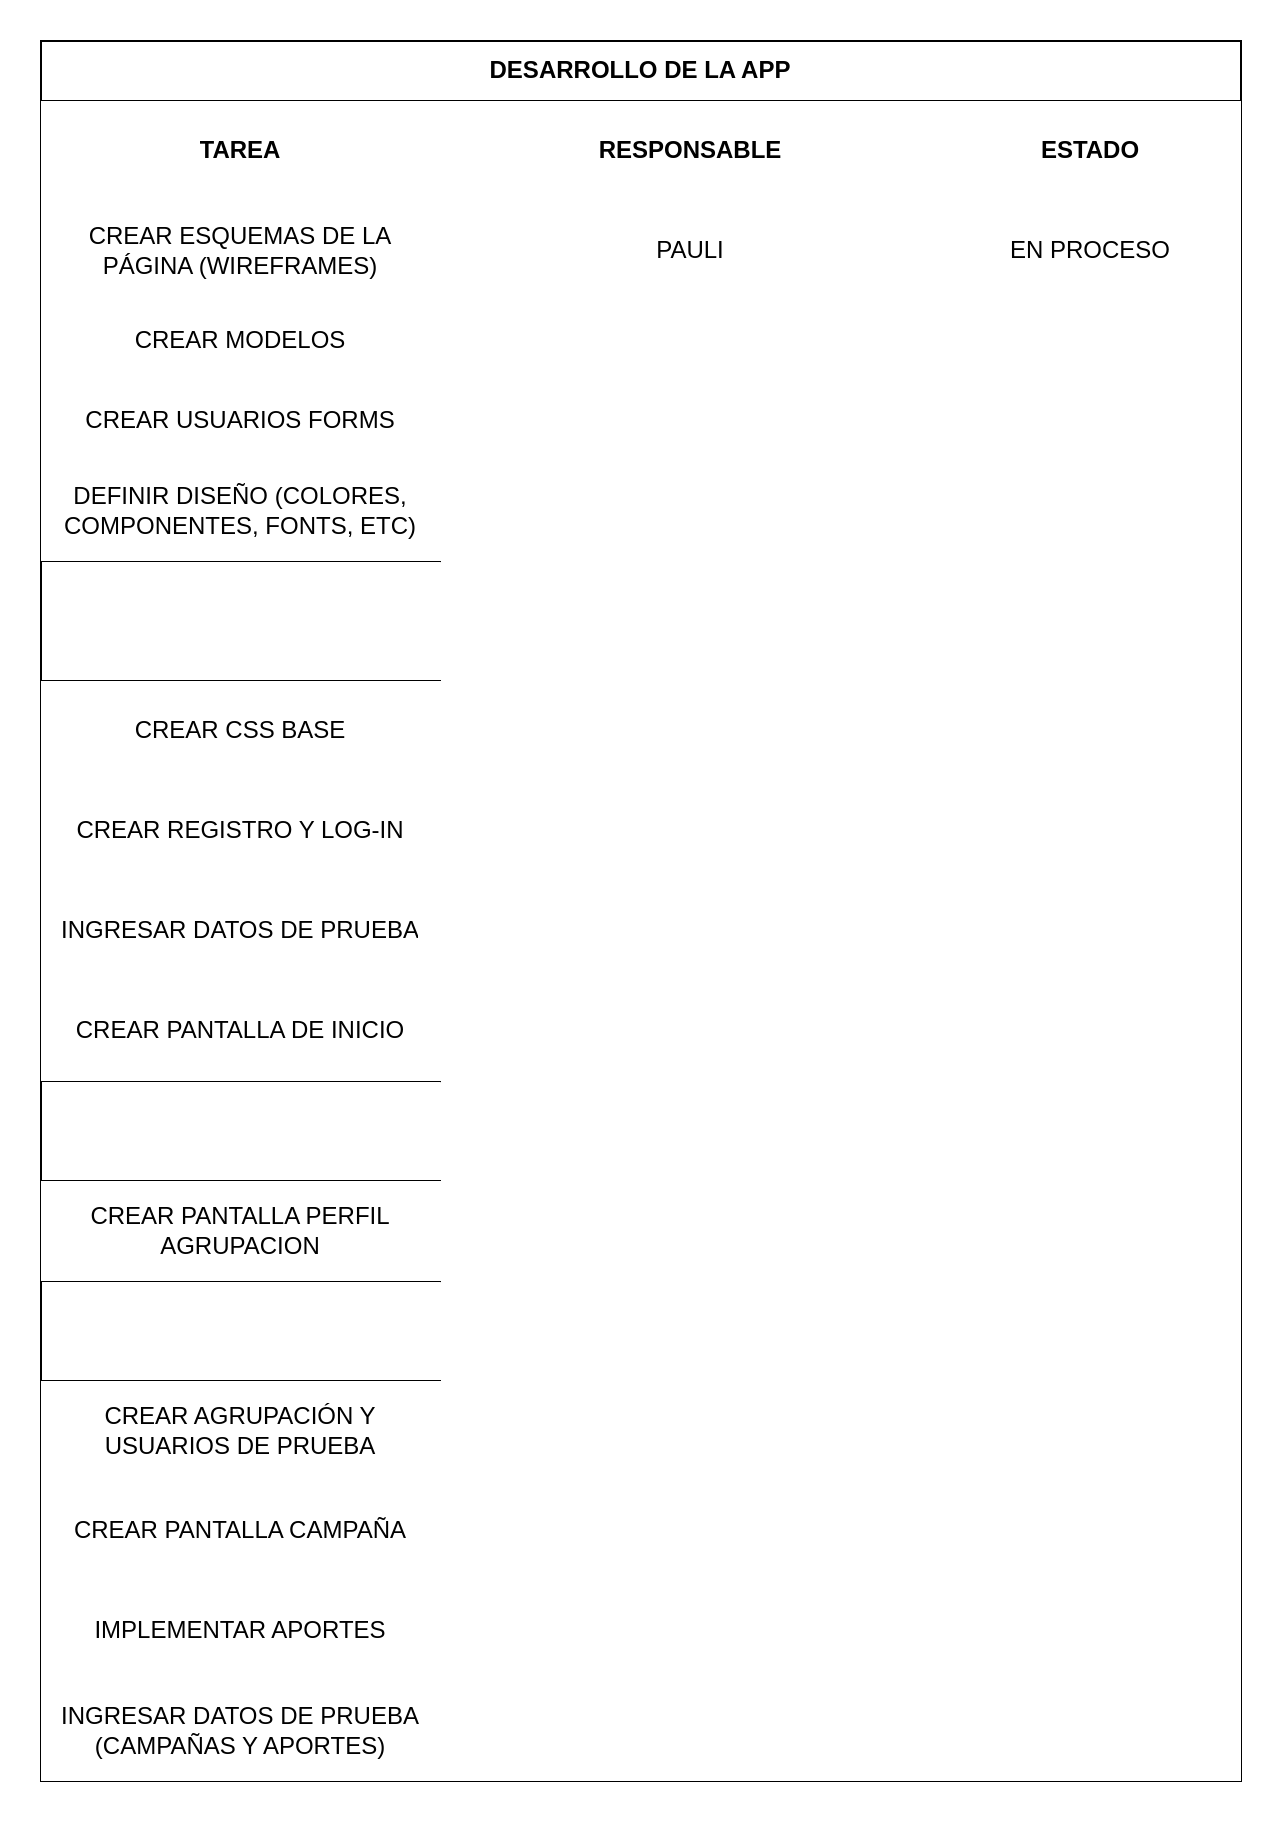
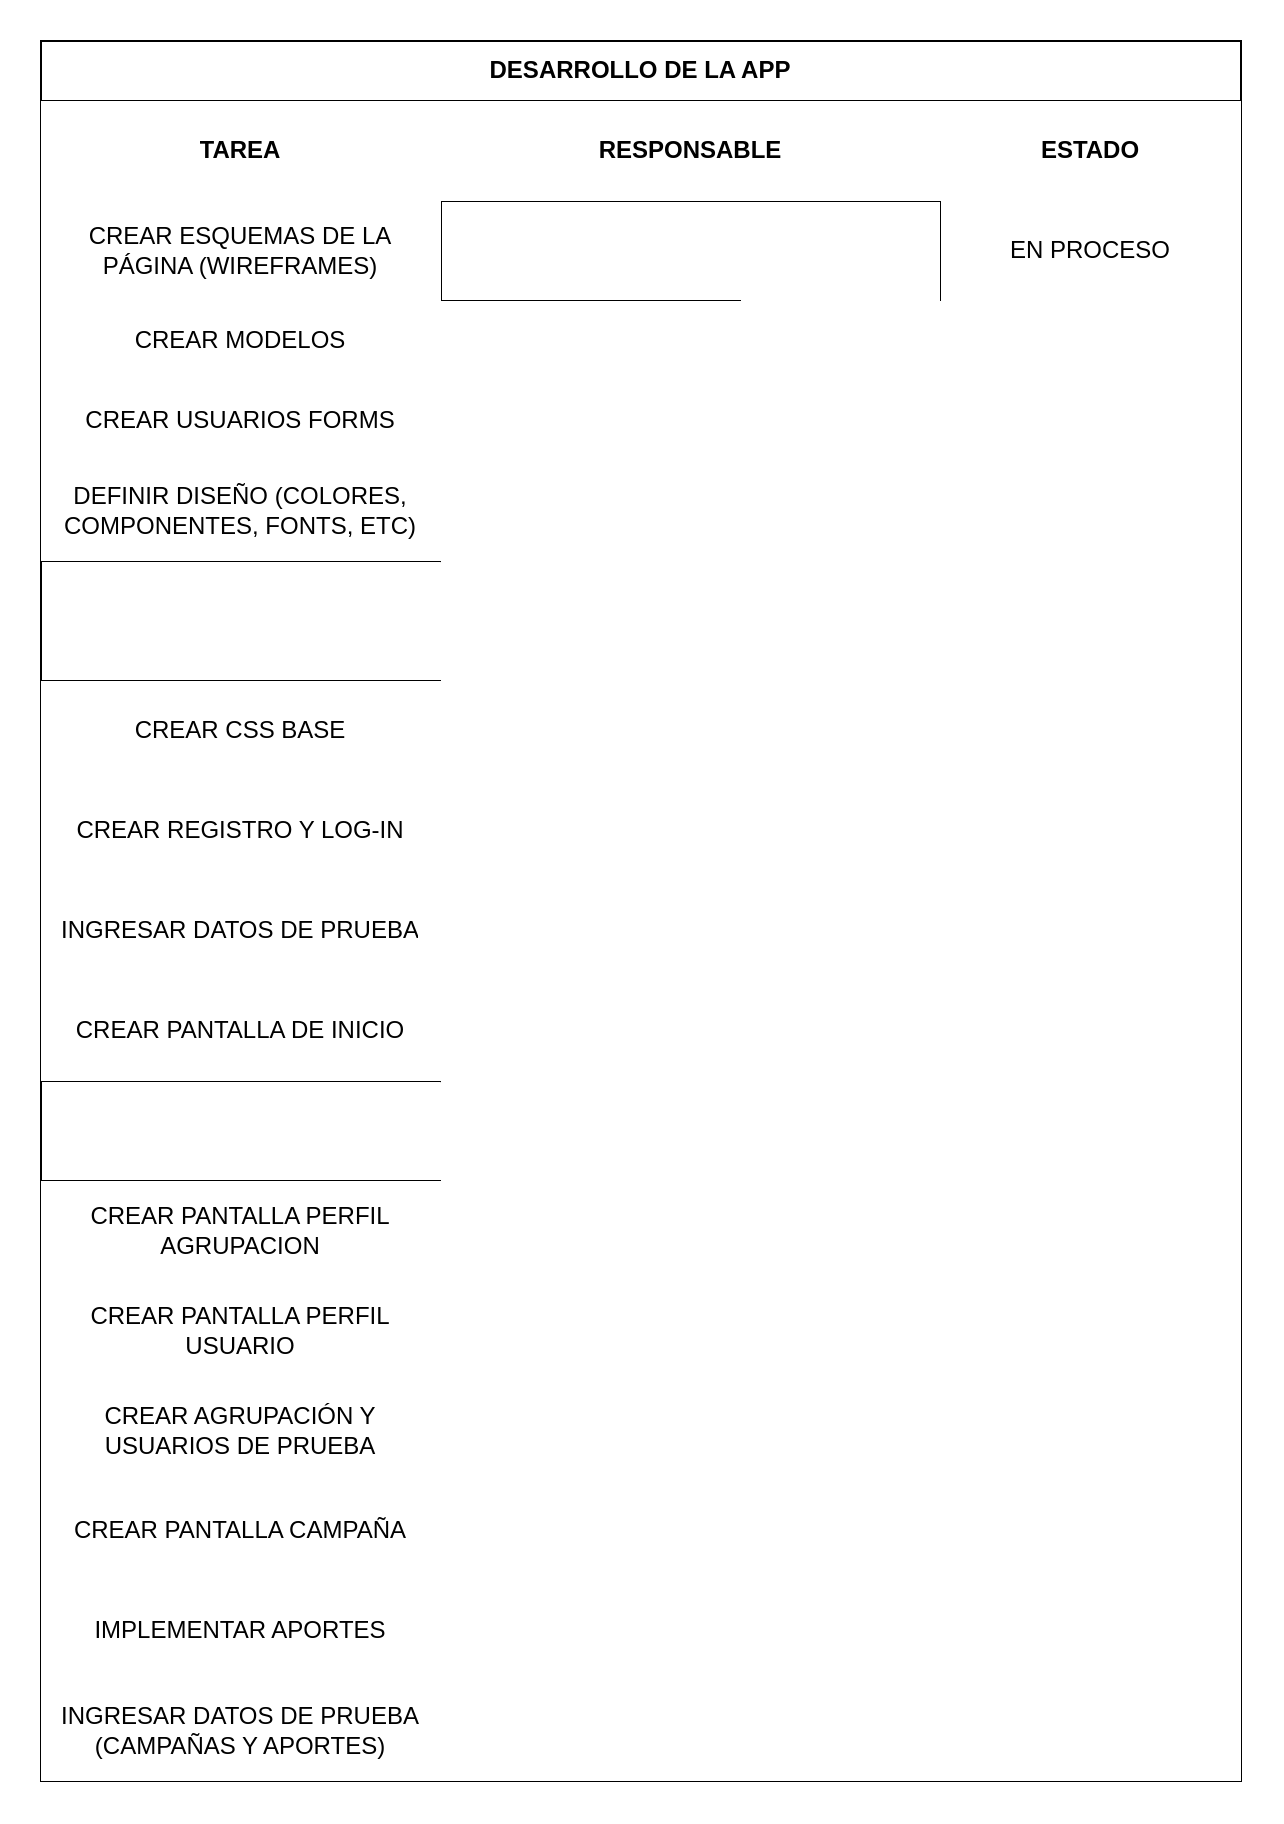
  <mxCell id="0" />
  <mxCell id="1" parent="0" />
  <mxCell id="2" value="DESARROLLO DE LA APP" style="shape=table;html=1;whiteSpace=wrap;startSize=30;container=1;collapsible=0;childLayout=tableLayout;fontStyle=1;align=center;" parent="1" vertex="1"><mxGeometry x="20" y="20" width="600" height="870" as="geometry" /></mxCell>
  <mxCell id="3" style="shape=partialRectangle;html=1;whiteSpace=wrap;collapsible=0;dropTarget=0;pointerEvents=0;fillColor=none;top=0;left=0;bottom=0;right=0;points=[[0,0.5],[1,0.5]];portConstraint=eastwest;" parent="2" vertex="1"><mxGeometry y="30" width="600" height="50" as="geometry" /></mxCell>
  <mxCell id="4" value="TAREA" style="shape=partialRectangle;html=1;whiteSpace=wrap;connectable=0;top=0;left=0;bottom=0;right=0;overflow=hidden;fontStyle=1;labelBackgroundColor=none;" parent="3" vertex="1"><mxGeometry width="200" height="50" as="geometry" /></mxCell>
  <mxCell id="5" value="RESPONSABLE" style="shape=partialRectangle;html=1;whiteSpace=wrap;connectable=0;top=0;left=0;bottom=0;right=0;overflow=hidden;fontStyle=1" parent="3" vertex="1"><mxGeometry x="200" width="250" height="50" as="geometry" /></mxCell>
  <mxCell id="6" value="ESTADO" style="shape=partialRectangle;html=1;whiteSpace=wrap;connectable=0;top=0;left=0;bottom=0;right=0;overflow=hidden;fontStyle=1" parent="3" vertex="1"><mxGeometry x="450" width="150" height="50" as="geometry" /></mxCell>
  <mxCell id="7" value="" style="shape=partialRectangle;html=1;whiteSpace=wrap;collapsible=0;dropTarget=0;pointerEvents=0;fillColor=none;top=0;left=0;bottom=0;right=0;points=[[0,0.5],[1,0.5]];portConstraint=eastwest;" parent="2" vertex="1"><mxGeometry y="80" width="600" height="50" as="geometry" /></mxCell>
  <mxCell id="8" value="CREAR ESQUEMAS DE LA PÁGINA (WIREFRAMES)" style="shape=partialRectangle;html=1;whiteSpace=wrap;connectable=0;top=0;left=0;bottom=0;right=0;overflow=hidden;" parent="7" vertex="1"><mxGeometry width="200" height="50" as="geometry" /></mxCell>
- <mxCell id="9" value="PAULI" style="shape=partialRectangle;html=1;whiteSpace=wrap;connectable=0;top=0;left=0;bottom=0;right=0;overflow=hidden;" parent="7" vertex="1"><mxGeometry x="200" width="250" height="50" as="geometry" /></mxCell>
  <mxCell id="10" value="EN PROCESO" style="shape=partialRectangle;html=1;whiteSpace=wrap;connectable=0;top=0;left=0;bottom=0;right=0;overflow=hidden;" parent="7" vertex="1"><mxGeometry x="450" width="150" height="50" as="geometry" /></mxCell>
  <mxCell id="11" value="" style="shape=partialRectangle;html=1;whiteSpace=wrap;collapsible=0;dropTarget=0;pointerEvents=0;fillColor=none;top=0;left=0;bottom=0;right=0;points=[[0,0.5],[1,0.5]];portConstraint=eastwest;" parent="2" vertex="1"><mxGeometry y="130" width="600" height="40" as="geometry" /></mxCell>
  <mxCell id="12" value="CREAR MODELOS" style="shape=partialRectangle;html=1;whiteSpace=wrap;connectable=0;top=0;left=0;bottom=0;right=0;overflow=hidden;" parent="11" vertex="1"><mxGeometry width="200" height="40" as="geometry" /></mxCell>
  <mxCell id="13" value="" style="shape=partialRectangle;html=1;whiteSpace=wrap;connectable=0;top=0;left=0;bottom=0;right=0;overflow=hidden;" parent="11" vertex="1"><mxGeometry x="200" width="250" height="40" as="geometry" /></mxCell>
  <mxCell id="14" value="" style="shape=partialRectangle;html=1;whiteSpace=wrap;connectable=0;top=0;left=0;bottom=0;right=0;overflow=hidden;" parent="11" vertex="1"><mxGeometry x="450" width="150" height="40" as="geometry" /></mxCell>
  <mxCell id="15" value="" style="shape=partialRectangle;html=1;whiteSpace=wrap;collapsible=0;dropTarget=0;pointerEvents=0;fillColor=none;top=0;left=0;bottom=0;right=0;points=[[0,0.5],[1,0.5]];portConstraint=eastwest;" parent="2" vertex="1"><mxGeometry y="170" width="600" height="40" as="geometry" /></mxCell>
  <mxCell id="16" value="CREAR USUARIOS FORMS" style="shape=partialRectangle;html=1;whiteSpace=wrap;connectable=0;top=0;left=0;bottom=0;right=0;overflow=hidden;" parent="15" vertex="1"><mxGeometry width="200" height="40" as="geometry" /></mxCell>
  <mxCell id="17" value="" style="shape=partialRectangle;html=1;whiteSpace=wrap;connectable=0;top=0;left=0;bottom=0;right=0;overflow=hidden;" parent="15" vertex="1"><mxGeometry x="200" width="250" height="40" as="geometry" /></mxCell>
  <mxCell id="18" value="" style="shape=partialRectangle;html=1;whiteSpace=wrap;connectable=0;top=0;left=0;bottom=0;right=0;overflow=hidden;" parent="15" vertex="1"><mxGeometry x="450" width="150" height="40" as="geometry" /></mxCell>
  <mxCell id="19" style="shape=partialRectangle;html=1;whiteSpace=wrap;collapsible=0;dropTarget=0;pointerEvents=0;fillColor=none;top=0;left=0;bottom=0;right=0;points=[[0,0.5],[1,0.5]];portConstraint=eastwest;" parent="2" vertex="1"><mxGeometry y="210" width="600" height="50" as="geometry" /></mxCell>
  <mxCell id="20" value="DEFINIR DISEÑO (COLORES, COMPONENTES, FONTS, ETC)" style="shape=partialRectangle;html=1;whiteSpace=wrap;connectable=0;top=0;left=0;bottom=0;right=0;overflow=hidden;" parent="19" vertex="1"><mxGeometry width="200" height="50" as="geometry" /></mxCell>
  <mxCell id="21" style="shape=partialRectangle;html=1;whiteSpace=wrap;connectable=0;top=0;left=0;bottom=0;right=0;overflow=hidden;" parent="19" vertex="1"><mxGeometry x="200" width="250" height="50" as="geometry" /></mxCell>
  <mxCell id="22" style="shape=partialRectangle;html=1;whiteSpace=wrap;connectable=0;top=0;left=0;bottom=0;right=0;overflow=hidden;" parent="19" vertex="1"><mxGeometry x="450" width="150" height="50" as="geometry" /></mxCell>
  <mxCell id="23" style="shape=partialRectangle;html=1;whiteSpace=wrap;collapsible=0;dropTarget=0;pointerEvents=0;fillColor=none;top=0;left=0;bottom=0;right=0;points=[[0,0.5],[1,0.5]];portConstraint=eastwest;" parent="2" vertex="1"><mxGeometry y="260" width="600" height="60" as="geometry" /></mxCell>
  <mxCell id="24" style="shape=partialRectangle;html=1;whiteSpace=wrap;connectable=0;top=0;left=0;bottom=0;right=0;overflow=hidden;" parent="23" vertex="1"><mxGeometry x="200" width="250" height="60" as="geometry" /></mxCell>
  <mxCell id="25" style="shape=partialRectangle;html=1;whiteSpace=wrap;connectable=0;top=0;left=0;bottom=0;right=0;overflow=hidden;" parent="23" vertex="1"><mxGeometry x="450" width="150" height="60" as="geometry" /></mxCell>
  <mxCell id="26" style="shape=partialRectangle;html=1;whiteSpace=wrap;collapsible=0;dropTarget=0;pointerEvents=0;fillColor=none;top=0;left=0;bottom=0;right=0;points=[[0,0.5],[1,0.5]];portConstraint=eastwest;" parent="2" vertex="1"><mxGeometry y="320" width="600" height="50" as="geometry" /></mxCell>
  <mxCell id="27" value="CREAR CSS BASE" style="shape=partialRectangle;html=1;whiteSpace=wrap;connectable=0;top=0;left=0;bottom=0;right=0;overflow=hidden;" parent="26" vertex="1"><mxGeometry width="200" height="50" as="geometry" /></mxCell>
  <mxCell id="28" style="shape=partialRectangle;html=1;whiteSpace=wrap;connectable=0;top=0;left=0;bottom=0;right=0;overflow=hidden;" parent="26" vertex="1"><mxGeometry x="200" width="250" height="50" as="geometry" /></mxCell>
  <mxCell id="29" style="shape=partialRectangle;html=1;whiteSpace=wrap;connectable=0;top=0;left=0;bottom=0;right=0;overflow=hidden;" parent="26" vertex="1"><mxGeometry x="450" width="150" height="50" as="geometry" /></mxCell>
  <mxCell id="30" style="shape=partialRectangle;html=1;whiteSpace=wrap;collapsible=0;dropTarget=0;pointerEvents=0;fillColor=none;top=0;left=0;bottom=0;right=0;points=[[0,0.5],[1,0.5]];portConstraint=eastwest;" parent="2" vertex="1"><mxGeometry y="370" width="600" height="50" as="geometry" /></mxCell>
  <mxCell id="31" value="CREAR REGISTRO Y LOG-IN" style="shape=partialRectangle;html=1;whiteSpace=wrap;connectable=0;top=0;left=0;bottom=0;right=0;overflow=hidden;" parent="30" vertex="1"><mxGeometry width="200" height="50" as="geometry" /></mxCell>
  <mxCell id="32" style="shape=partialRectangle;html=1;whiteSpace=wrap;connectable=0;top=0;left=0;bottom=0;right=0;overflow=hidden;" parent="30" vertex="1"><mxGeometry x="200" width="250" height="50" as="geometry" /></mxCell>
  <mxCell id="33" style="shape=partialRectangle;html=1;whiteSpace=wrap;connectable=0;top=0;left=0;bottom=0;right=0;overflow=hidden;" parent="30" vertex="1"><mxGeometry x="450" width="150" height="50" as="geometry" /></mxCell>
  <mxCell id="34" style="shape=partialRectangle;html=1;whiteSpace=wrap;collapsible=0;dropTarget=0;pointerEvents=0;fillColor=none;top=0;left=0;bottom=0;right=0;points=[[0,0.5],[1,0.5]];portConstraint=eastwest;" parent="2" vertex="1"><mxGeometry y="420" width="600" height="50" as="geometry" /></mxCell>
  <mxCell id="35" value="INGRESAR DATOS DE PRUEBA" style="shape=partialRectangle;html=1;whiteSpace=wrap;connectable=0;top=0;left=0;bottom=0;right=0;overflow=hidden;" parent="34" vertex="1"><mxGeometry width="200" height="50" as="geometry" /></mxCell>
  <mxCell id="36" style="shape=partialRectangle;html=1;whiteSpace=wrap;connectable=0;top=0;left=0;bottom=0;right=0;overflow=hidden;" parent="34" vertex="1"><mxGeometry x="200" width="250" height="50" as="geometry" /></mxCell>
  <mxCell id="37" style="shape=partialRectangle;html=1;whiteSpace=wrap;connectable=0;top=0;left=0;bottom=0;right=0;overflow=hidden;" parent="34" vertex="1"><mxGeometry x="450" width="150" height="50" as="geometry" /></mxCell>
  <mxCell id="38" style="shape=partialRectangle;html=1;whiteSpace=wrap;collapsible=0;dropTarget=0;pointerEvents=0;fillColor=none;top=0;left=0;bottom=0;right=0;points=[[0,0.5],[1,0.5]];portConstraint=eastwest;" parent="2" vertex="1"><mxGeometry y="470" width="600" height="50" as="geometry" /></mxCell>
  <mxCell id="39" value="CREAR PANTALLA DE INICIO" style="shape=partialRectangle;html=1;whiteSpace=wrap;connectable=0;top=0;left=0;bottom=0;right=0;overflow=hidden;" parent="38" vertex="1"><mxGeometry width="200" height="50" as="geometry" /></mxCell>
  <mxCell id="40" style="shape=partialRectangle;html=1;whiteSpace=wrap;connectable=0;top=0;left=0;bottom=0;right=0;overflow=hidden;" parent="38" vertex="1"><mxGeometry x="200" width="250" height="50" as="geometry" /></mxCell>
  <mxCell id="41" style="shape=partialRectangle;html=1;whiteSpace=wrap;connectable=0;top=0;left=0;bottom=0;right=0;overflow=hidden;" parent="38" vertex="1"><mxGeometry x="450" width="150" height="50" as="geometry" /></mxCell>
  <mxCell id="42" style="shape=partialRectangle;html=1;whiteSpace=wrap;collapsible=0;dropTarget=0;pointerEvents=0;fillColor=none;top=0;left=0;bottom=0;right=0;points=[[0,0.5],[1,0.5]];portConstraint=eastwest;" parent="2" vertex="1"><mxGeometry y="520" width="600" height="50" as="geometry" /></mxCell>
  <mxCell id="43" style="shape=partialRectangle;html=1;whiteSpace=wrap;connectable=0;top=0;left=0;bottom=0;right=0;overflow=hidden;" parent="42" vertex="1"><mxGeometry x="200" width="250" height="50" as="geometry" /></mxCell>
  <mxCell id="44" style="shape=partialRectangle;html=1;whiteSpace=wrap;connectable=0;top=0;left=0;bottom=0;right=0;overflow=hidden;" parent="42" vertex="1"><mxGeometry x="450" width="150" height="50" as="geometry" /></mxCell>
  <mxCell id="45" style="shape=partialRectangle;html=1;whiteSpace=wrap;collapsible=0;dropTarget=0;pointerEvents=0;fillColor=none;top=0;left=0;bottom=0;right=0;points=[[0,0.5],[1,0.5]];portConstraint=eastwest;" parent="2" vertex="1"><mxGeometry y="570" width="600" height="50" as="geometry" /></mxCell>
  <mxCell id="46" value="CREAR PANTALLA PERFIL AGRUPACION" style="shape=partialRectangle;html=1;whiteSpace=wrap;connectable=0;top=0;left=0;bottom=0;right=0;overflow=hidden;" parent="45" vertex="1"><mxGeometry width="200" height="50" as="geometry" /></mxCell>
  <mxCell id="47" style="shape=partialRectangle;html=1;whiteSpace=wrap;connectable=0;top=0;left=0;bottom=0;right=0;overflow=hidden;" parent="45" vertex="1"><mxGeometry x="200" width="250" height="50" as="geometry" /></mxCell>
  <mxCell id="48" style="shape=partialRectangle;html=1;whiteSpace=wrap;connectable=0;top=0;left=0;bottom=0;right=0;overflow=hidden;" parent="45" vertex="1"><mxGeometry x="450" width="150" height="50" as="geometry" /></mxCell>
  <mxCell id="49" style="shape=partialRectangle;html=1;whiteSpace=wrap;collapsible=0;dropTarget=0;pointerEvents=0;fillColor=none;top=0;left=0;bottom=0;right=0;points=[[0,0.5],[1,0.5]];portConstraint=eastwest;" parent="2" vertex="1"><mxGeometry y="620" width="600" height="50" as="geometry" /></mxCell>
+ <mxCell id="50" value="CREAR PANTALLA PERFIL USUARIO" style="shape=partialRectangle;html=1;whiteSpace=wrap;connectable=0;top=0;left=0;bottom=0;right=0;overflow=hidden;" parent="49" vertex="1"><mxGeometry width="200" height="50" as="geometry" /></mxCell>
  <mxCell id="51" style="shape=partialRectangle;html=1;whiteSpace=wrap;connectable=0;top=0;left=0;bottom=0;right=0;overflow=hidden;" parent="49" vertex="1"><mxGeometry x="200" width="250" height="50" as="geometry" /></mxCell>
  <mxCell id="52" style="shape=partialRectangle;html=1;whiteSpace=wrap;connectable=0;top=0;left=0;bottom=0;right=0;overflow=hidden;" parent="49" vertex="1"><mxGeometry x="450" width="150" height="50" as="geometry" /></mxCell>
  <mxCell id="53" style="shape=partialRectangle;html=1;whiteSpace=wrap;collapsible=0;dropTarget=0;pointerEvents=0;fillColor=none;top=0;left=0;bottom=0;right=0;points=[[0,0.5],[1,0.5]];portConstraint=eastwest;" parent="2" vertex="1"><mxGeometry y="670" width="600" height="50" as="geometry" /></mxCell>
  <mxCell id="54" value="CREAR AGRUPACIÓN Y USUARIOS DE PRUEBA" style="shape=partialRectangle;html=1;whiteSpace=wrap;connectable=0;top=0;left=0;bottom=0;right=0;overflow=hidden;" parent="53" vertex="1"><mxGeometry width="200" height="50" as="geometry" /></mxCell>
  <mxCell id="55" style="shape=partialRectangle;html=1;whiteSpace=wrap;connectable=0;top=0;left=0;bottom=0;right=0;overflow=hidden;" parent="53" vertex="1"><mxGeometry x="200" width="250" height="50" as="geometry" /></mxCell>
  <mxCell id="56" style="shape=partialRectangle;html=1;whiteSpace=wrap;connectable=0;top=0;left=0;bottom=0;right=0;overflow=hidden;" parent="53" vertex="1"><mxGeometry x="450" width="150" height="50" as="geometry" /></mxCell>
  <mxCell id="57" style="shape=partialRectangle;html=1;whiteSpace=wrap;collapsible=0;dropTarget=0;pointerEvents=0;fillColor=none;top=0;left=0;bottom=0;right=0;points=[[0,0.5],[1,0.5]];portConstraint=eastwest;" parent="2" vertex="1"><mxGeometry y="720" width="600" height="50" as="geometry" /></mxCell>
  <mxCell id="58" value="CREAR PANTALLA CAMPAÑA" style="shape=partialRectangle;html=1;whiteSpace=wrap;connectable=0;top=0;left=0;bottom=0;right=0;overflow=hidden;" parent="57" vertex="1"><mxGeometry width="200" height="50" as="geometry" /></mxCell>
  <mxCell id="59" style="shape=partialRectangle;html=1;whiteSpace=wrap;connectable=0;top=0;left=0;bottom=0;right=0;overflow=hidden;" parent="57" vertex="1"><mxGeometry x="200" width="250" height="50" as="geometry" /></mxCell>
  <mxCell id="60" style="shape=partialRectangle;html=1;whiteSpace=wrap;connectable=0;top=0;left=0;bottom=0;right=0;overflow=hidden;" parent="57" vertex="1"><mxGeometry x="450" width="150" height="50" as="geometry" /></mxCell>
  <mxCell id="61" style="shape=partialRectangle;html=1;whiteSpace=wrap;collapsible=0;dropTarget=0;pointerEvents=0;fillColor=none;top=0;left=0;bottom=0;right=0;points=[[0,0.5],[1,0.5]];portConstraint=eastwest;" parent="2" vertex="1"><mxGeometry y="770" width="600" height="50" as="geometry" /></mxCell>
  <mxCell id="62" value="IMPLEMENTAR APORTES" style="shape=partialRectangle;html=1;whiteSpace=wrap;connectable=0;top=0;left=0;bottom=0;right=0;overflow=hidden;" parent="61" vertex="1"><mxGeometry width="200" height="50" as="geometry" /></mxCell>
  <mxCell id="63" style="shape=partialRectangle;html=1;whiteSpace=wrap;connectable=0;top=0;left=0;bottom=0;right=0;overflow=hidden;" parent="61" vertex="1"><mxGeometry x="200" width="250" height="50" as="geometry" /></mxCell>
  <mxCell id="64" style="shape=partialRectangle;html=1;whiteSpace=wrap;connectable=0;top=0;left=0;bottom=0;right=0;overflow=hidden;" parent="61" vertex="1"><mxGeometry x="450" width="150" height="50" as="geometry" /></mxCell>
  <mxCell id="65" style="shape=partialRectangle;html=1;whiteSpace=wrap;collapsible=0;dropTarget=0;pointerEvents=0;fillColor=none;top=0;left=0;bottom=0;right=0;points=[[0,0.5],[1,0.5]];portConstraint=eastwest;" parent="2" vertex="1"><mxGeometry y="820" width="600" height="50" as="geometry" /></mxCell>
  <mxCell id="66" value="INGRESAR DATOS DE PRUEBA (CAMPAÑAS Y APORTES)" style="shape=partialRectangle;html=1;whiteSpace=wrap;connectable=0;top=0;left=0;bottom=0;right=0;overflow=hidden;" parent="65" vertex="1"><mxGeometry width="200" height="50" as="geometry" /></mxCell>
  <mxCell id="67" style="shape=partialRectangle;html=1;whiteSpace=wrap;connectable=0;top=0;left=0;bottom=0;right=0;overflow=hidden;" parent="65" vertex="1"><mxGeometry x="200" width="250" height="50" as="geometry" /></mxCell>
  <mxCell id="68" style="shape=partialRectangle;html=1;whiteSpace=wrap;connectable=0;top=0;left=0;bottom=0;right=0;overflow=hidden;" parent="65" vertex="1"><mxGeometry x="450" width="150" height="50" as="geometry" /></mxCell>
